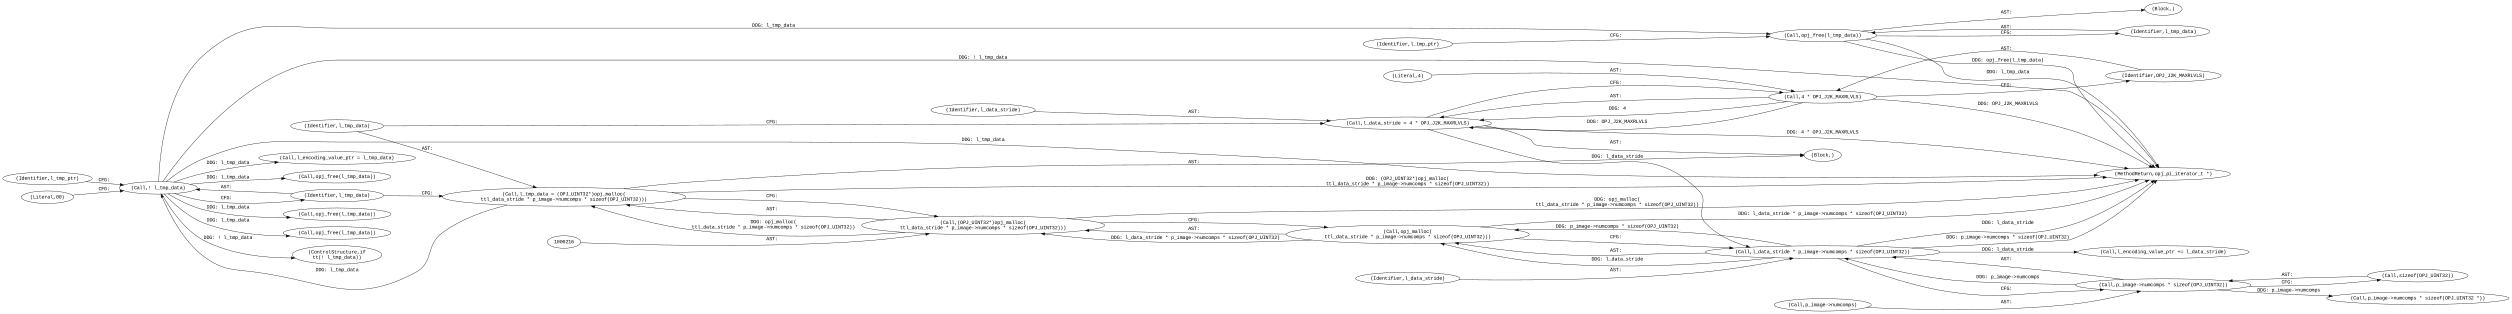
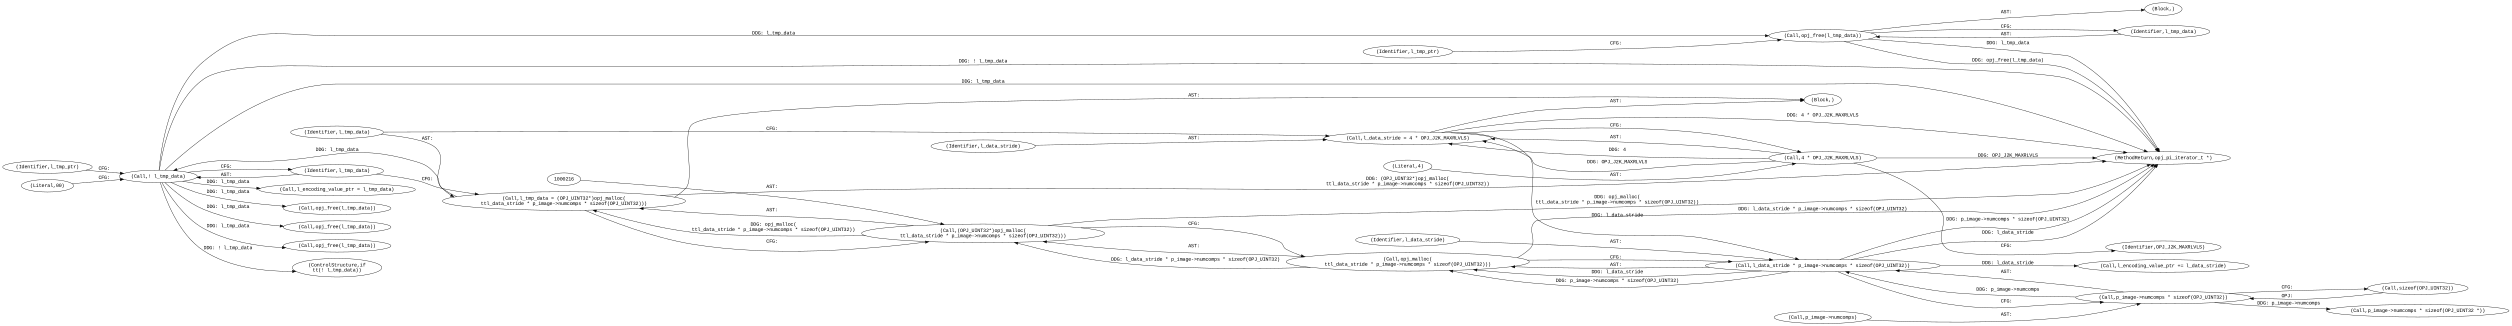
  digraph {
    fontname="Liberation Mono"
    rankdir=LR
    node [fontname="Liberation Mono"]
    edge [fontname="Liberation Mono"]
    n1 [label="(Call,opj_free(l_tmp_data))"]
    n2 [label="(MethodReturn,opj_pi_iterator_t *)"]
    n3 [label="(Block,)"]
    n4 [label="(Identifier,l_tmp_data)"]
    n5 [label="(Call,! l_tmp_data)"]
    n6 [label="(Call,l_encoding_value_ptr = l_tmp_data)"]
    n7 [label="(Call,opj_free(l_tmp_data))"]
    n8 [label="(Identifier,l_tmp_data)"]
    n9 [label="(Call,opj_free(l_tmp_data))"]
    n10 [label="(Call,opj_free(l_tmp_data))"]
    n11 [label="(ControlStructure,if\n\t\t(! l_tmp_data))"]
    n12 [label="(Call,l_tmp_data = (OPJ_UINT32*)opj_malloc(\n\t\tl_data_stride * p_image->numcomps * sizeof(OPJ_UINT32)))"]
    n13 [label="(Call,(OPJ_UINT32*)opj_malloc(\n\t\tl_data_stride * p_image->numcomps * sizeof(OPJ_UINT32)))"]
    n14 [label="(Block,)"]
    n15 [label="(Call,opj_malloc(\n\t\tl_data_stride * p_image->numcomps * sizeof(OPJ_UINT32)))"]
    n16 [label="(Call,l_data_stride * p_image->numcomps * sizeof(OPJ_UINT32))"]
    n17 [label="(Call,p_image->numcomps * sizeof(OPJ_UINT32))"]
    n18 [label="(Call,l_encoding_value_ptr += l_data_stride)"]
    n19 [label="(Call,sizeof(OPJ_UINT32))"]
    n20 [label="(Call,p_image->numcomps * sizeof(OPJ_UINT32 *))"]
    n21 [label="(Call,l_data_stride = 4 * OPJ_J2K_MAXRLVLS)"]
    n22 [label="(Call,4 * OPJ_J2K_MAXRLVLS)"]
    n23 [label="(Identifier,OPJ_J2K_MAXRLVLS)"]
    n24 [label="(Identifier,l_tmp_data)"]
    n25 [label="(Identifier,l_tmp_ptr)"]
    n26 [label="(Identifier,l_data_stride)"]
    n27 [label="(Literal,00)"]
    n28 [label="(Literal,4)"]
    n29 [label="(Call,p_image->numcomps)"]
    n30 [label="(Identifier,l_tmp_ptr)"]
    n31 [label="(Identifier,l_data_stride)"]
    1000216
    n1 -> n2 [label="DDG: l_tmp_data"]
    n1 -> n2 [label="DDG: opj_free(l_tmp_data)"]
    n1 -> n3 [label="AST: "]
    n1 -> n4 [label="CFG: "]
    n4 -> n1 [label="AST: "]
    n5 -> n1 [label="DDG: l_tmp_data"]
    n5 -> n2 [label="DDG: ! l_tmp_data"]
    n5 -> n2 [label="DDG: l_tmp_data"]
    n5 -> n6 [label="DDG: l_tmp_data"]
    n5 -> n7 [label="DDG: l_tmp_data"]
    n5 -> n8 [label="CFG: "]
    n5 -> n9 [label="DDG: l_tmp_data"]
    n5 -> n10 [label="DDG: l_tmp_data"]
    n5 -> n11 [label="DDG: ! l_tmp_data"]
    n8 -> n5 [label="AST: "]
    n8 -> n12 [label="CFG: "]
    n12 -> n2 [label="DDG: (OPJ_UINT32*)opj_malloc(\n\t\tl_data_stride * p_image->numcomps * sizeof(OPJ_UINT32))"]
    n12 -> n5 [label="DDG: l_tmp_data"]
    n12 -> n13 [label="CFG: "]
    n12 -> n14 [label="AST: "]
    n13 -> n2 [label="DDG: opj_malloc(\n\t\tl_data_stride * p_image->numcomps * sizeof(OPJ_UINT32))"]
    n13 -> n12 [label="AST: "]
    n13 -> n12 [label="DDG: opj_malloc(\n\t\tl_data_stride * p_image->numcomps * sizeof(OPJ_UINT32))"]
    n13 -> n15 [label="CFG: "]
    n15 -> n2 [label="DDG: l_data_stride * p_image->numcomps * sizeof(OPJ_UINT32)"]
    n15 -> n13 [label="AST: "]
    n15 -> n13 [label="DDG: l_data_stride * p_image->numcomps * sizeof(OPJ_UINT32)"]
    n15 -> n16 [label="CFG: "]
    n16 -> n2 [label="DDG: l_data_stride"]
    n16 -> n2 [label="DDG: p_image->numcomps * sizeof(OPJ_UINT32)"]
    n16 -> n15 [label="AST: "]
    n16 -> n15 [label="DDG: l_data_stride"]
    n16 -> n15 [label="DDG: p_image->numcomps * sizeof(OPJ_UINT32)"]
    n16 -> n17 [label="CFG: "]
    n16 -> n18 [label="DDG: l_data_stride"]
    n17 -> n16 [label="AST: "]
    n17 -> n16 [label="DDG: p_image->numcomps"]
    n17 -> n19 [label="CFG: "]
    n17 -> n20 [label="DDG: p_image->numcomps"]
-   n19 -> n17 [label="AST: "]
+   n19 -> n17 [label="OPJ: "]
    n21 -> n2 [label="DDG: 4 * OPJ_J2K_MAXRLVLS"]
    n21 -> n14 [label="AST: "]
    n21 -> n16 [label="DDG: l_data_stride"]
    n21 -> n22 [label="CFG: "]
    n22 -> n2 [label="DDG: OPJ_J2K_MAXRLVLS"]
    n22 -> n21 [label="AST: "]
    n22 -> n21 [label="DDG: 4"]
    n22 -> n21 [label="DDG: OPJ_J2K_MAXRLVLS"]
    n22 -> n23 [label="CFG: "]
-   n23 -> n22 [label="AST: "]
    n24 -> n12 [label="AST: "]
    n24 -> n21 [label="CFG: "]
    n25 -> n5 [label="CFG: "]
    n26 -> n16 [label="AST: "]
    n27 -> n5 [label="CFG: "]
    n28 -> n22 [label="AST: "]
    n29 -> n17 [label="AST: "]
    n30 -> n1 [label="CFG: "]
    n31 -> n21 [label="AST: "]
    1000216 -> n13 [label="AST: "]
  }
